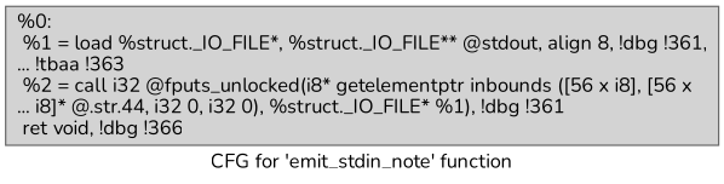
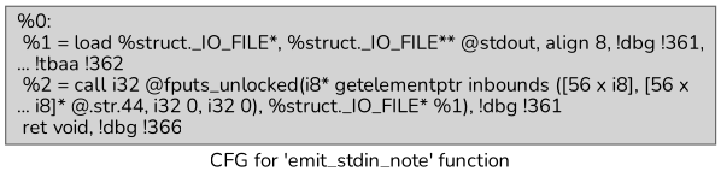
  digraph {
    label="CFG for 'emit_stdin_note' function"
    fontname=Nunito
-   n1 [label="{%0:\l  %1 = load %struct._IO_FILE*, %struct._IO_FILE** @stdout, align 8, !dbg !361,\l... !tbaa !363\l  %2 = call i32 @fputs_unlocked(i8* getelementptr inbounds ([56 x i8], [56 x\l... i8]* @.str.44, i32 0, i32 0), %struct._IO_FILE* %1), !dbg !361\l  ret void, !dbg !366\l}" shape=record style=filled fillcolor=lightgrey color=gray40 fontname=Nunito]
+   n1 [label="{%0:\l  %1 = load %struct._IO_FILE*, %struct._IO_FILE** @stdout, align 8, !dbg !361,\l... !tbaa !362\l  %2 = call i32 @fputs_unlocked(i8* getelementptr inbounds ([56 x i8], [56 x\l... i8]* @.str.44, i32 0, i32 0), %struct._IO_FILE* %1), !dbg !361\l  ret void, !dbg !366\l}" shape=record style=filled fillcolor=lightgrey color=gray40 fontname=Nunito]
  }
